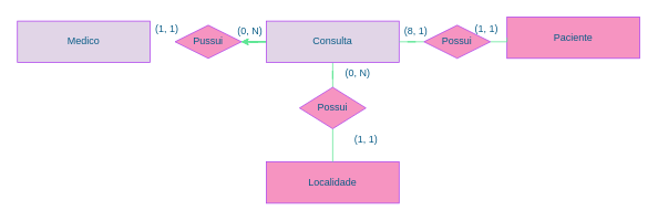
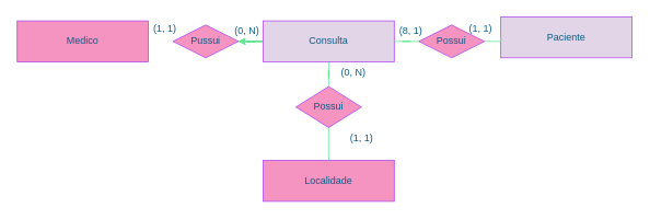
  <mxCell id="0" />
  <mxCell id="1" parent="0" />
- <mxCell id="2" value="Medico" style="whiteSpace=wrap;html=1;align=center;labelBackgroundColor=none;fillColor=#e1d5e7;strokeColor=#AF45ED;fontColor=#095C86;" vertex="1" parent="1"><mxGeometry x="20" y="25" width="160" height="50" as="geometry" /></mxCell>
- <mxCell id="3" value="Paciente" style="whiteSpace=wrap;html=1;align=center;labelBackgroundColor=none;fillColor=#F694C1;strokeColor=#AF45ED;fontColor=#095C86;" vertex="1" parent="1"><mxGeometry x="610" y="20" width="160" height="50" as="geometry" /></mxCell>
+ <mxCell id="2" value="Medico" style="whiteSpace=wrap;html=1;align=center;labelBackgroundColor=none;fillColor=#F694C1;strokeColor=#AF45ED;fontColor=#095C86;" vertex="1" parent="1"><mxGeometry x="20" y="25" width="160" height="50" as="geometry" /></mxCell>
+ <mxCell id="3" value="Paciente" style="whiteSpace=wrap;html=1;align=center;labelBackgroundColor=none;fillColor=#e1d5e7;strokeColor=#AF45ED;fontColor=#095C86;" vertex="1" parent="1"><mxGeometry x="610" y="20" width="160" height="50" as="geometry" /></mxCell>
  <mxCell id="4" value="Localidade" style="whiteSpace=wrap;html=1;align=center;labelBackgroundColor=none;fillColor=#F694C1;strokeColor=#AF45ED;fontColor=#095C86;" vertex="1" parent="1"><mxGeometry x="320" y="195" width="160" height="50" as="geometry" /></mxCell>
  <mxCell id="5" value="" style="edgeStyle=orthogonalEdgeStyle;rounded=0;orthogonalLoop=1;jettySize=auto;html=1;labelBackgroundColor=none;strokeColor=#60E696;fontColor=default;" edge="1" parent="1" source="11" target="12"><mxGeometry relative="1" as="geometry" /></mxCell>
  <mxCell id="6" value="" style="edgeStyle=orthogonalEdgeStyle;rounded=0;orthogonalLoop=1;jettySize=auto;html=1;endArrow=none;startFill=0;labelBackgroundColor=none;strokeColor=#60E696;fontColor=default;" edge="1" parent="1" source="11" target="12"><mxGeometry relative="1" as="geometry" /></mxCell>
  <mxCell id="7" value="" style="edgeStyle=orthogonalEdgeStyle;rounded=0;orthogonalLoop=1;jettySize=auto;html=1;labelBackgroundColor=none;strokeColor=#60E696;fontColor=default;" edge="1" parent="1" source="11" target="12"><mxGeometry relative="1" as="geometry" /></mxCell>
  <mxCell id="8" value="" style="edgeStyle=orthogonalEdgeStyle;rounded=0;orthogonalLoop=1;jettySize=auto;html=1;endArrow=none;startFill=0;labelBackgroundColor=none;strokeColor=#60E696;fontColor=default;" edge="1" parent="1" source="11" target="17"><mxGeometry relative="1" as="geometry" /></mxCell>
  <mxCell id="9" value="" style="edgeStyle=orthogonalEdgeStyle;rounded=0;orthogonalLoop=1;jettySize=auto;html=1;labelBackgroundColor=none;strokeColor=#60E696;fontColor=default;" edge="1" parent="1" source="11" target="12"><mxGeometry relative="1" as="geometry" /></mxCell>
  <mxCell id="10" value="" style="edgeStyle=orthogonalEdgeStyle;rounded=0;orthogonalLoop=1;jettySize=auto;html=1;endArrow=none;startFill=0;labelBackgroundColor=none;strokeColor=#60E696;fontColor=default;" edge="1" parent="1" source="11" target="12"><mxGeometry relative="1" as="geometry" /></mxCell>
  <mxCell id="11" value="Consulta" style="whiteSpace=wrap;html=1;align=center;labelBackgroundColor=none;fillColor=#e1d5e7;strokeColor=#AF45ED;fontColor=#095C86;" vertex="1" parent="1"><mxGeometry x="320" y="25" width="160" height="50" as="geometry" /></mxCell>
  <mxCell id="12" value="Pussui" style="shape=rhombus;perimeter=rhombusPerimeter;whiteSpace=wrap;html=1;align=center;labelBackgroundColor=none;fillColor=#F694C1;strokeColor=#AF45ED;fontColor=#095C86;" vertex="1" parent="1"><mxGeometry x="210" y="30" width="80" height="40" as="geometry" /></mxCell>
  <mxCell id="13" value="" style="edgeStyle=orthogonalEdgeStyle;rounded=0;orthogonalLoop=1;jettySize=auto;html=1;endArrow=none;startFill=0;labelBackgroundColor=none;strokeColor=#60E696;fontColor=default;" edge="1" parent="1" source="15" target="11"><mxGeometry relative="1" as="geometry" /></mxCell>
  <mxCell id="14" value="" style="edgeStyle=orthogonalEdgeStyle;rounded=0;orthogonalLoop=1;jettySize=auto;html=1;endArrow=none;startFill=0;labelBackgroundColor=none;strokeColor=#60E696;fontColor=default;" edge="1" parent="1" source="15" target="3"><mxGeometry relative="1" as="geometry" /></mxCell>
  <mxCell id="15" value="Possui" style="shape=rhombus;perimeter=rhombusPerimeter;whiteSpace=wrap;html=1;align=center;labelBackgroundColor=none;fillColor=#F694C1;strokeColor=#AF45ED;fontColor=#095C86;" vertex="1" parent="1"><mxGeometry x="510" y="30" width="80" height="40" as="geometry" /></mxCell>
  <mxCell id="16" value="" style="edgeStyle=orthogonalEdgeStyle;rounded=0;orthogonalLoop=1;jettySize=auto;html=1;endArrow=none;startFill=0;labelBackgroundColor=none;strokeColor=#60E696;fontColor=default;" edge="1" parent="1" source="17" target="4"><mxGeometry relative="1" as="geometry" /></mxCell>
  <mxCell id="17" value="Possui" style="shape=rhombus;perimeter=rhombusPerimeter;whiteSpace=wrap;html=1;align=center;labelBackgroundColor=none;fillColor=#F694C1;strokeColor=#AF45ED;fontColor=#095C86;" vertex="1" parent="1"><mxGeometry x="360" y="105" width="80" height="50" as="geometry" /></mxCell>
  <mxCell id="18" value="(1, 1)" style="text;html=1;align=center;verticalAlign=middle;resizable=0;points=[];autosize=1;strokeColor=none;fillColor=none;fontColor=#095C86;" vertex="1" parent="1"><mxGeometry x="175" y="20" width="50" height="30" as="geometry" /></mxCell>
  <mxCell id="19" value="(0, N)" style="text;html=1;align=center;verticalAlign=middle;resizable=0;points=[];autosize=1;strokeColor=none;fillColor=none;fontColor=#095C86;" vertex="1" parent="1"><mxGeometry x="275" y="23" width="50" height="30" as="geometry" /></mxCell>
  <mxCell id="20" value="(8, 1)" style="text;html=1;align=center;verticalAlign=middle;resizable=0;points=[];autosize=1;strokeColor=none;fillColor=none;fontColor=#095C86;" vertex="1" parent="1"><mxGeometry x="475" y="23" width="50" height="30" as="geometry" /></mxCell>
  <mxCell id="21" value="(1, 1)" style="text;html=1;align=center;verticalAlign=middle;resizable=0;points=[];autosize=1;strokeColor=none;fillColor=none;fontColor=#095C86;" vertex="1" parent="1"><mxGeometry x="560" y="20" width="50" height="30" as="geometry" /></mxCell>
  <mxCell id="22" value="(1, 1)" style="text;html=1;align=center;verticalAlign=middle;resizable=0;points=[];autosize=1;strokeColor=none;fillColor=none;fontColor=#095C86;" vertex="1" parent="1"><mxGeometry x="415" y="153" width="50" height="30" as="geometry" /></mxCell>
  <mxCell id="23" value="(0, N)" style="text;html=1;align=center;verticalAlign=middle;resizable=0;points=[];autosize=1;strokeColor=none;fillColor=none;fontColor=#095C86;" vertex="1" parent="1"><mxGeometry x="405" y="73" width="50" height="30" as="geometry" /></mxCell>
